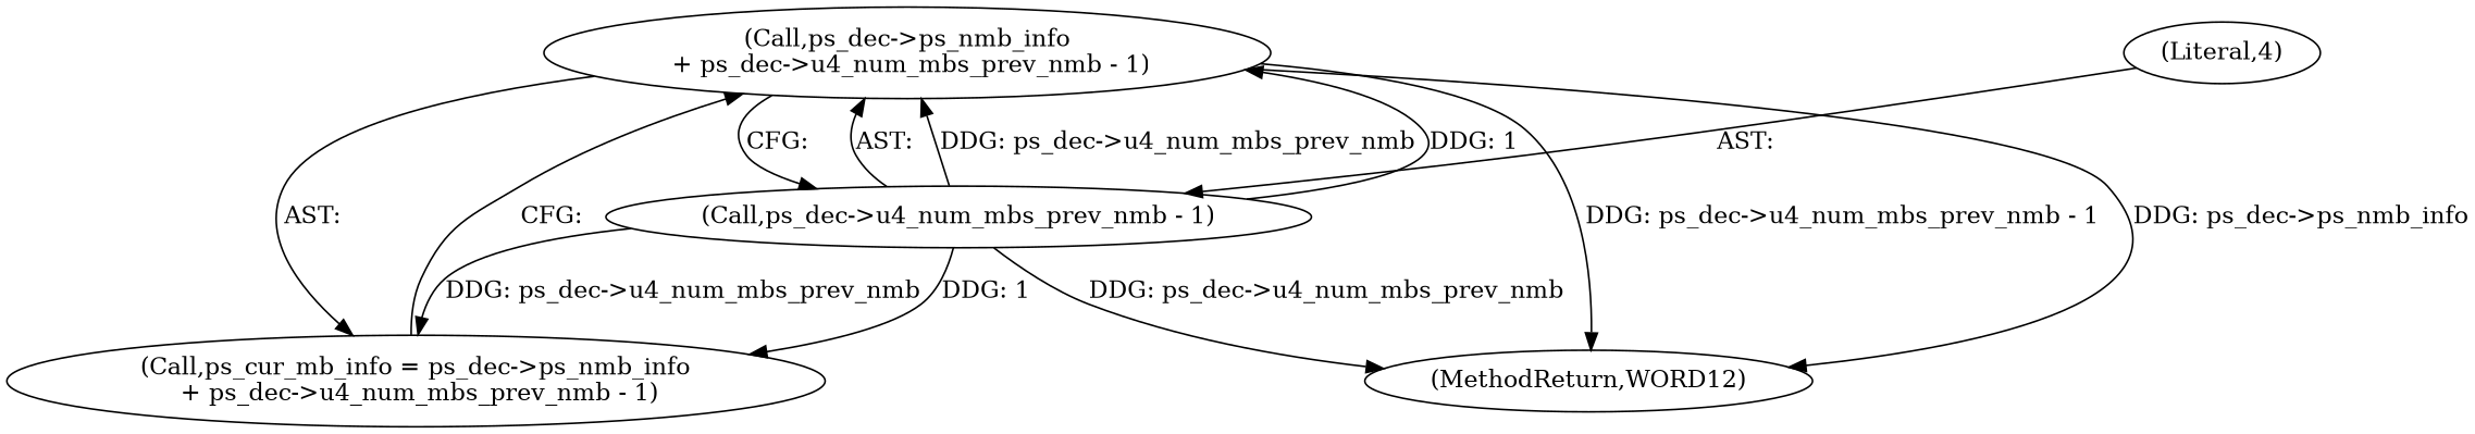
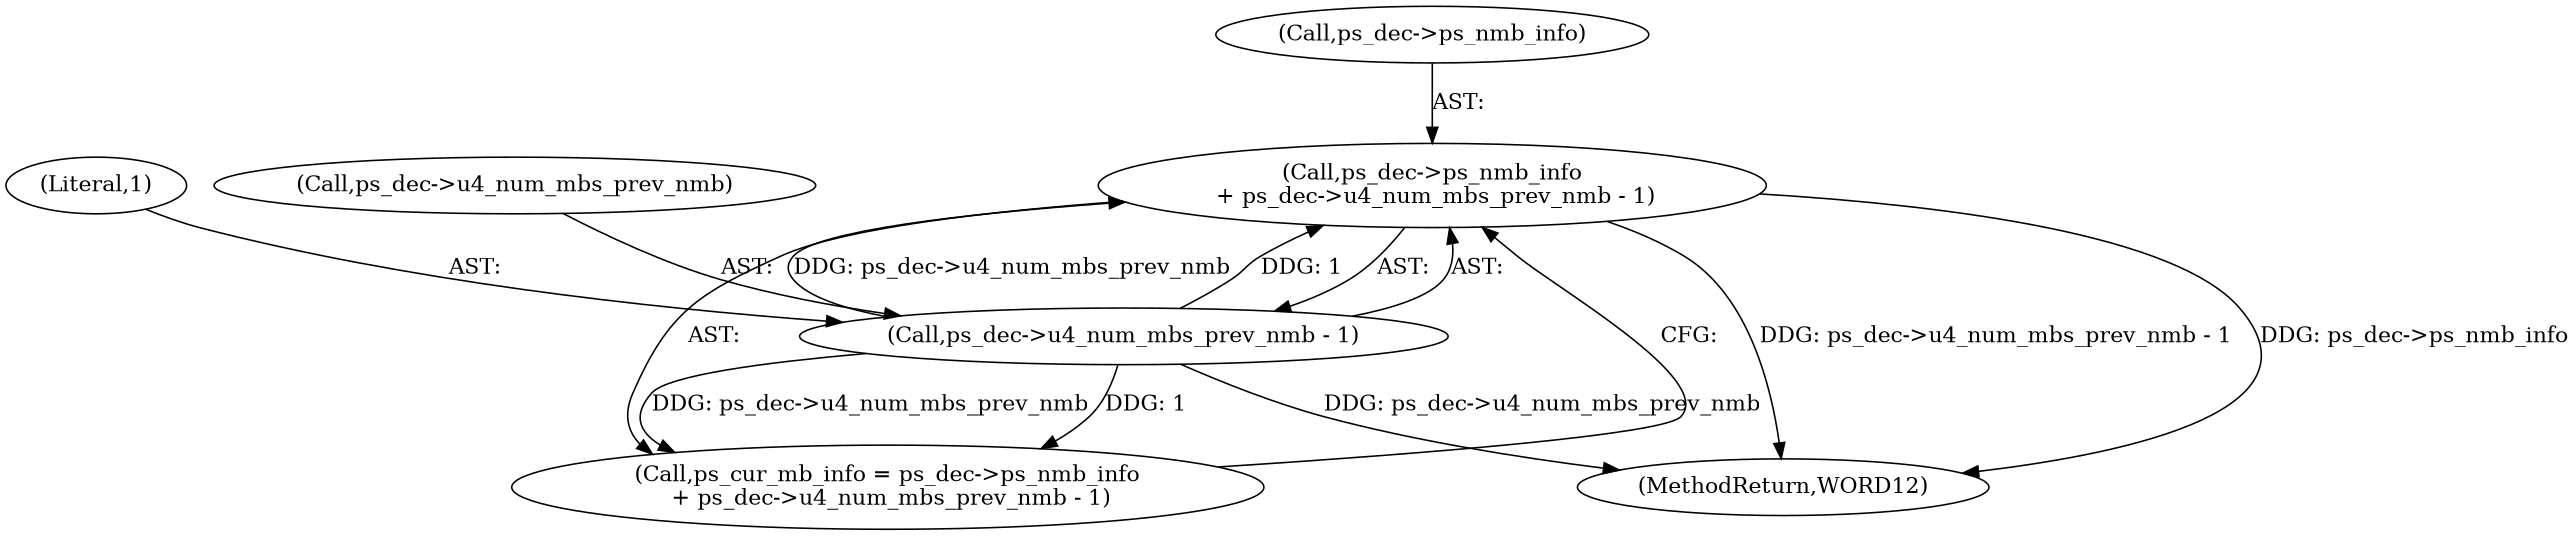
  digraph {
    n1 [label="(Call,ps_dec->ps_nmb_info\n + ps_dec->u4_num_mbs_prev_nmb - 1)"]
    n2 [label="(Call,ps_dec->u4_num_mbs_prev_nmb - 1)"]
    n3 [label="(Call,ps_cur_mb_info = ps_dec->ps_nmb_info\n + ps_dec->u4_num_mbs_prev_nmb - 1)"]
    n4 [label="(MethodReturn,WORD12)"]
-   n5 [label="(Literal,4)"]
-   n1 -> n2 [label="CFG: "]
+   n5 [label="(Literal,1)"]
+   n6 [label="(Call,ps_dec->u4_num_mbs_prev_nmb)"]
+   n7 [label="(Call,ps_dec->ps_nmb_info)"]
+   n1 -> n2 [label="AST: "]
    n1 -> n3 [label="AST: "]
    n1 -> n4 [label="DDG: ps_dec->u4_num_mbs_prev_nmb - 1"]
    n1 -> n4 [label="DDG: ps_dec->ps_nmb_info"]
    n2 -> n1 [label="AST: "]
    n2 -> n1 [label="DDG: ps_dec->u4_num_mbs_prev_nmb"]
    n2 -> n1 [label="DDG: 1"]
    n2 -> n3 [label="DDG: ps_dec->u4_num_mbs_prev_nmb"]
    n2 -> n3 [label="DDG: 1"]
    n2 -> n4 [label="DDG: ps_dec->u4_num_mbs_prev_nmb"]
    n3 -> n1 [label="CFG: "]
    n5 -> n2 [label="AST: "]
+   n6 -> n2 [label="AST: "]
+   n7 -> n1 [label="AST: "]
  }
